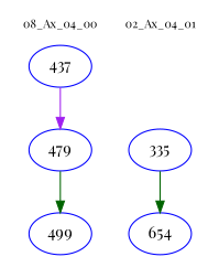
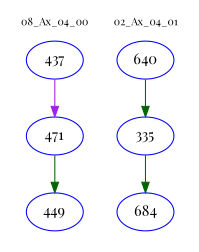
  digraph {
    fontname="Playfair Display"
    node [color=blue fontname="Playfair Display"]
    edge [color=darkgreen fontname="Playfair Display" style=solid]
    n1 [label=437]
-   n2 [label=479]
-   n3 [label=499]
+   n2 [label=471]
+   n3 [label=449]
+   n4 [label=640]
    n5 [label=335]
-   n6 [label=654]
+   n6 [label=684]
    subgraph cluster_1 {
      color=white
      fontsize=10
      label="08_Ax_04_00"
      n1
      n2
      n3
    }
    subgraph cluster_2 {
      color=white
      fontsize=10
      label="02_Ax_04_01"
+     n4
      n5
      n6
    }
    n1 -> n2 [color=purple]
    n2 -> n3
+   n4 -> n5
    n5 -> n6
  }
